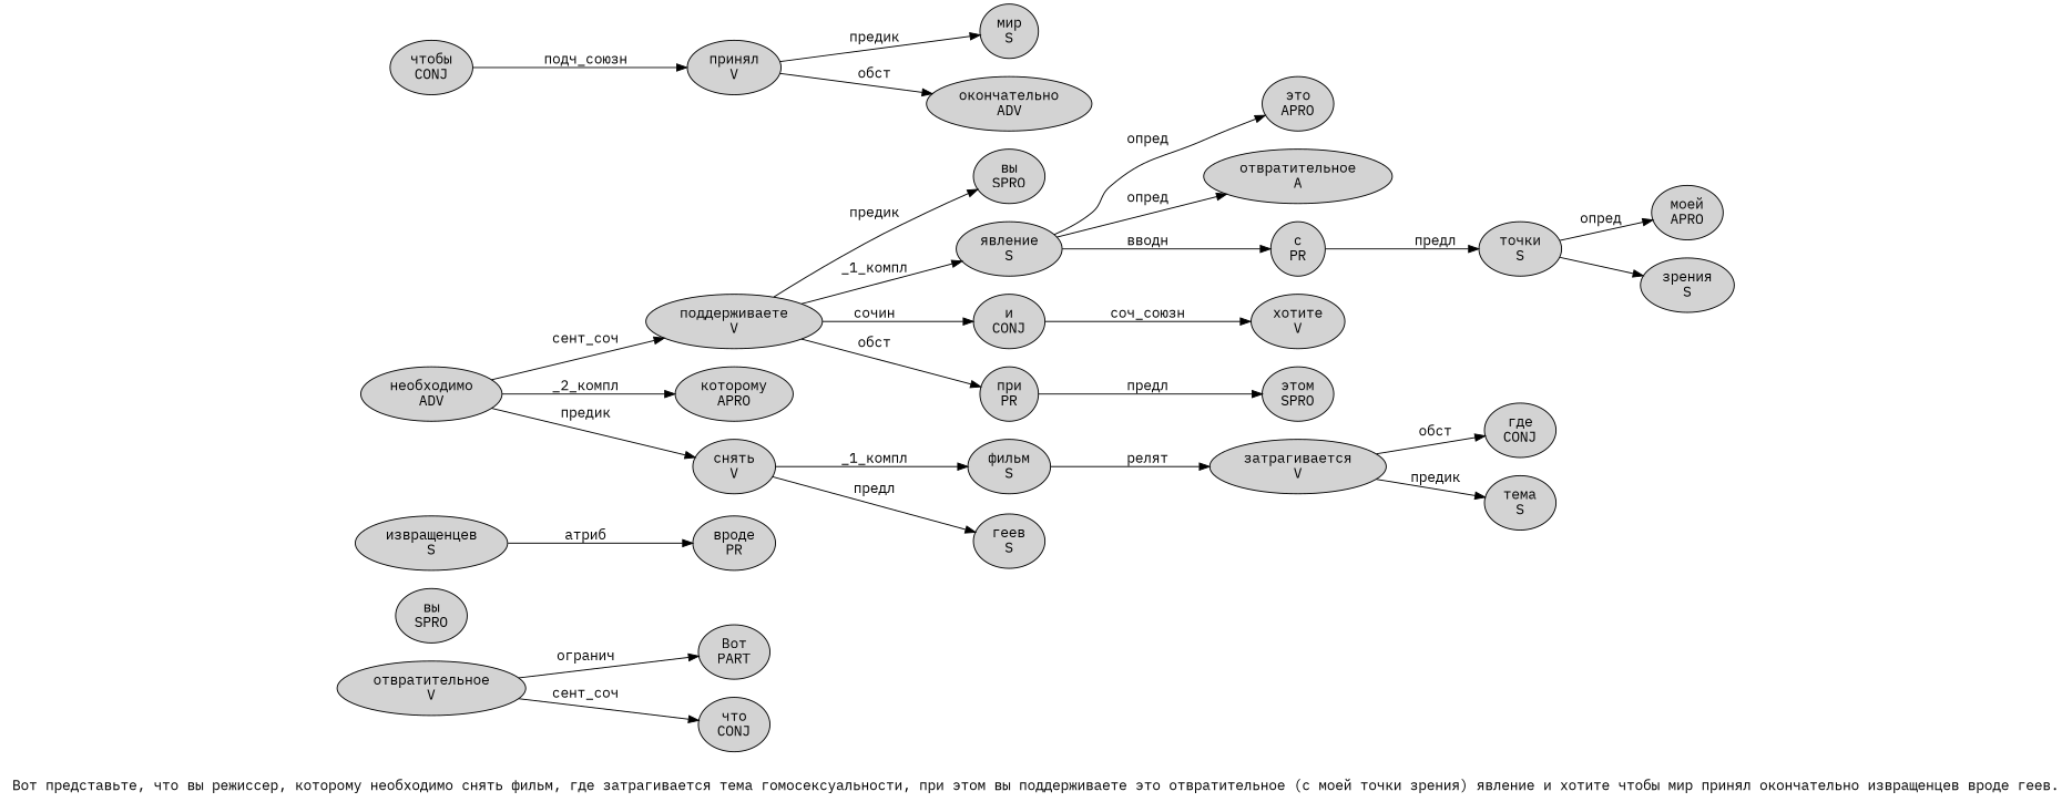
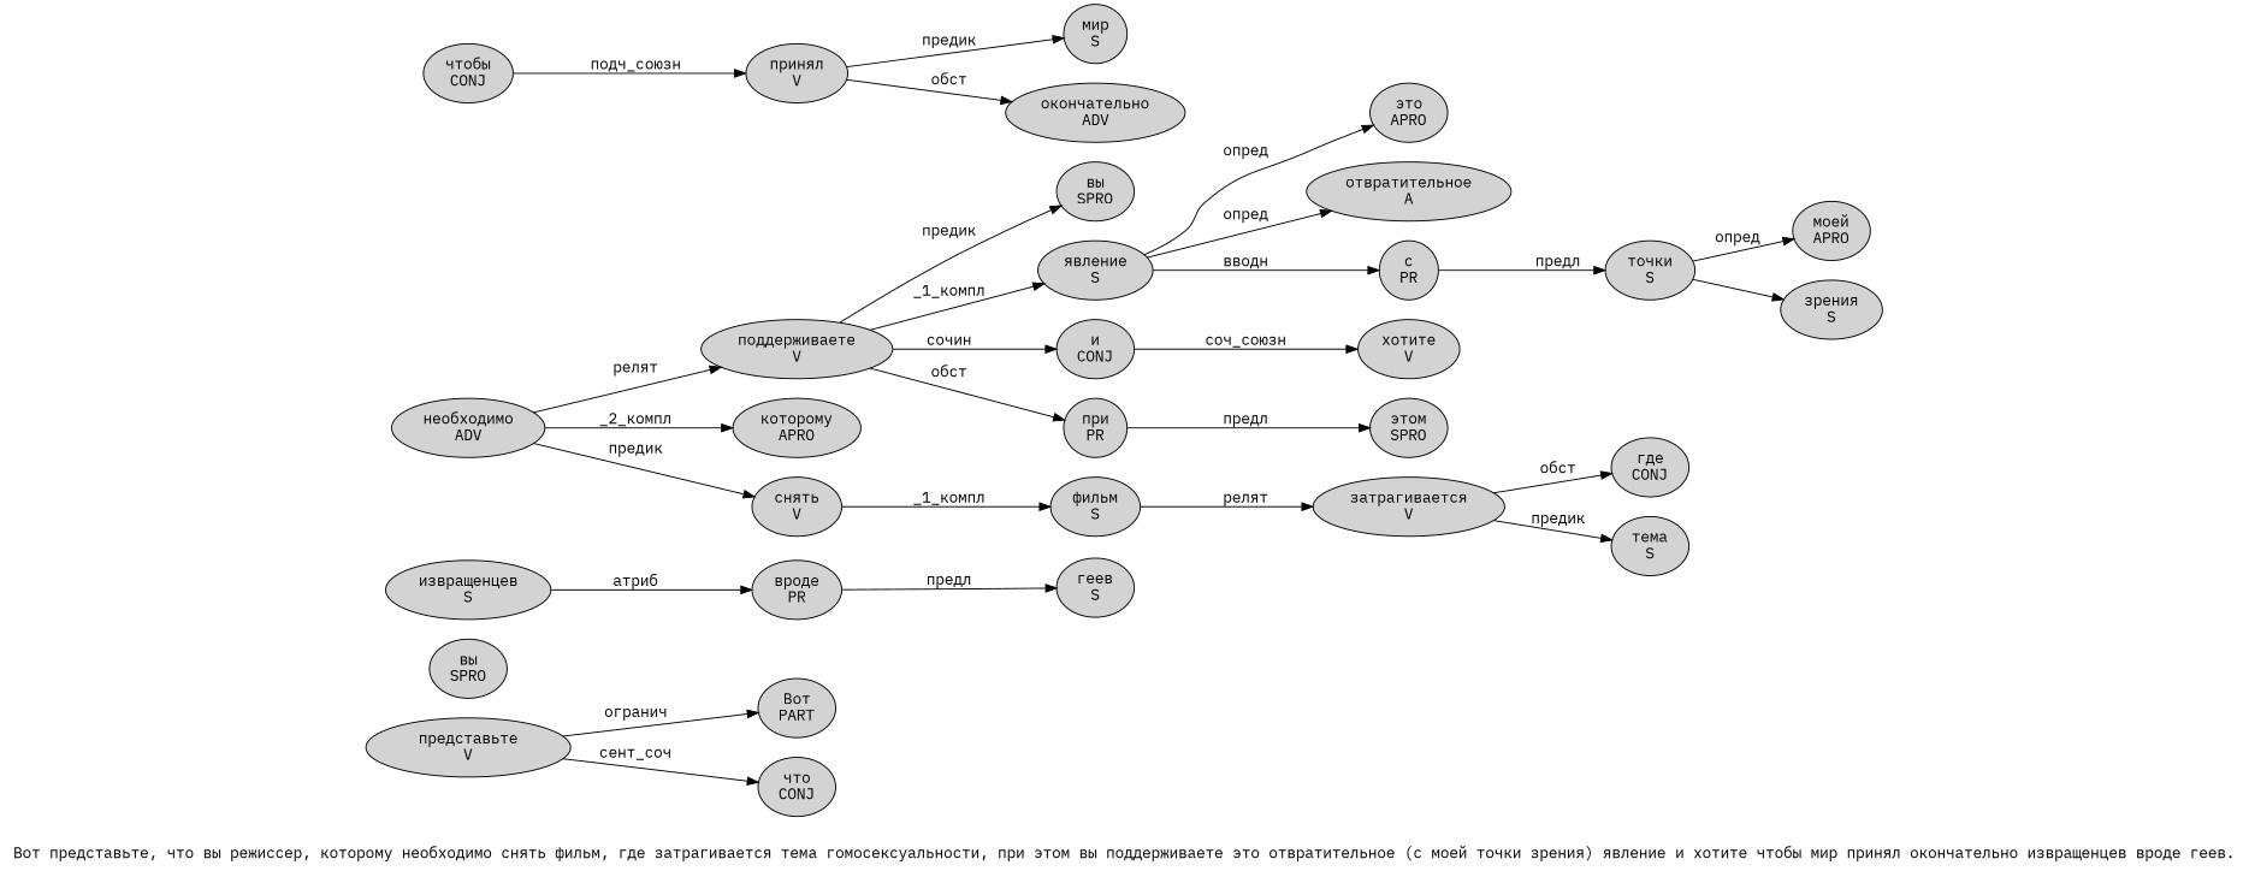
  digraph {
    fontname="IBM Plex Mono"
    label="Вот представьте, что вы режиссер, которому необходимо снять фильм, где затрагивается тема гомосексуальности, при этом вы поддерживаете это отвратительное (с моей точки зрения) явление и хотите чтобы мир принял окончательно извращенцев вроде геев."
    rankdir=LR
    node [fillcolor=lightgray fontname="IBM Plex Mono" penwidth=1 shape=ellipse style=filled]
    edge [fontname="IBM Plex Mono"]
    n1 [label="Вот\nPART"]
-   n2 [label="отвратительное\nV"]
+   n2 [label="представьте\nV"]
    n3 [label="что\nCONJ"]
    n4 [label="вы\nSPRO"]
    n5 [label="которому\nAPRO"]
    n6 [label="необходимо\nADV"]
    n7 [label="снять\nV"]
    n8 [label="поддерживаете\nV"]
    n9 [label="фильм\nS"]
    n10 [label="при\nPR"]
    n11 [label="вы\nSPRO"]
    n12 [label="явление\nS"]
    n13 [label="и\nCONJ"]
    n14 [label="затрагивается\nV"]
    n15 [label="где\nCONJ"]
    n16 [label="тема\nS"]
    n17 [label="этом\nSPRO"]
    n18 [label="это\nAPRO"]
    n19 [label="отвратительное\nA"]
    n20 [label="с\nPR"]
    n21 [label="хотите\nV"]
    n22 [label="точки\nS"]
    n23 [label="моей\nAPRO"]
    n24 [label="зрения\nS"]
    n25 [label="чтобы\nCONJ"]
    n26 [label="принял\nV"]
    n27 [label="мир\nS"]
    n28 [label="окончательно\nADV"]
    n29 [label="извращенцев\nS"]
    n30 [label="вроде\nPR"]
    n31 [label="геев\nS"]
    n2 -> n1 [label="огранич"]
    n2 -> n3 [label="сент_соч"]
    n6 -> n5 [label="_2_компл"]
    n6 -> n7 [label="предик"]
-   n6 -> n8 [label="сент_соч"]
+   n6 -> n8 [label="релят"]
    n7 -> n9 [label="_1_компл"]
    n8 -> n10 [label="обст"]
    n8 -> n11 [label="предик"]
    n8 -> n12 [label="_1_компл"]
    n8 -> n13 [label="сочин"]
    n9 -> n14 [label="релят"]
    n10 -> n17 [label="предл"]
    n12 -> n18 [label="опред"]
    n12 -> n19 [label="опред"]
    n12 -> n20 [label="вводн"]
    n13 -> n21 [label="соч_союзн"]
    n14 -> n15 [label="обст"]
    n14 -> n16 [label="предик"]
    n20 -> n22 [label="предл"]
    n22 -> n23 [label="опред"]
    n22 -> n24
    n25 -> n26 [label="подч_союзн"]
    n26 -> n27 [label="предик"]
    n26 -> n28 [label="обст"]
    n29 -> n30 [label="атриб"]
-   n7 -> n31 [label="предл"]
+   n30 -> n31 [label="предл"]
  }
